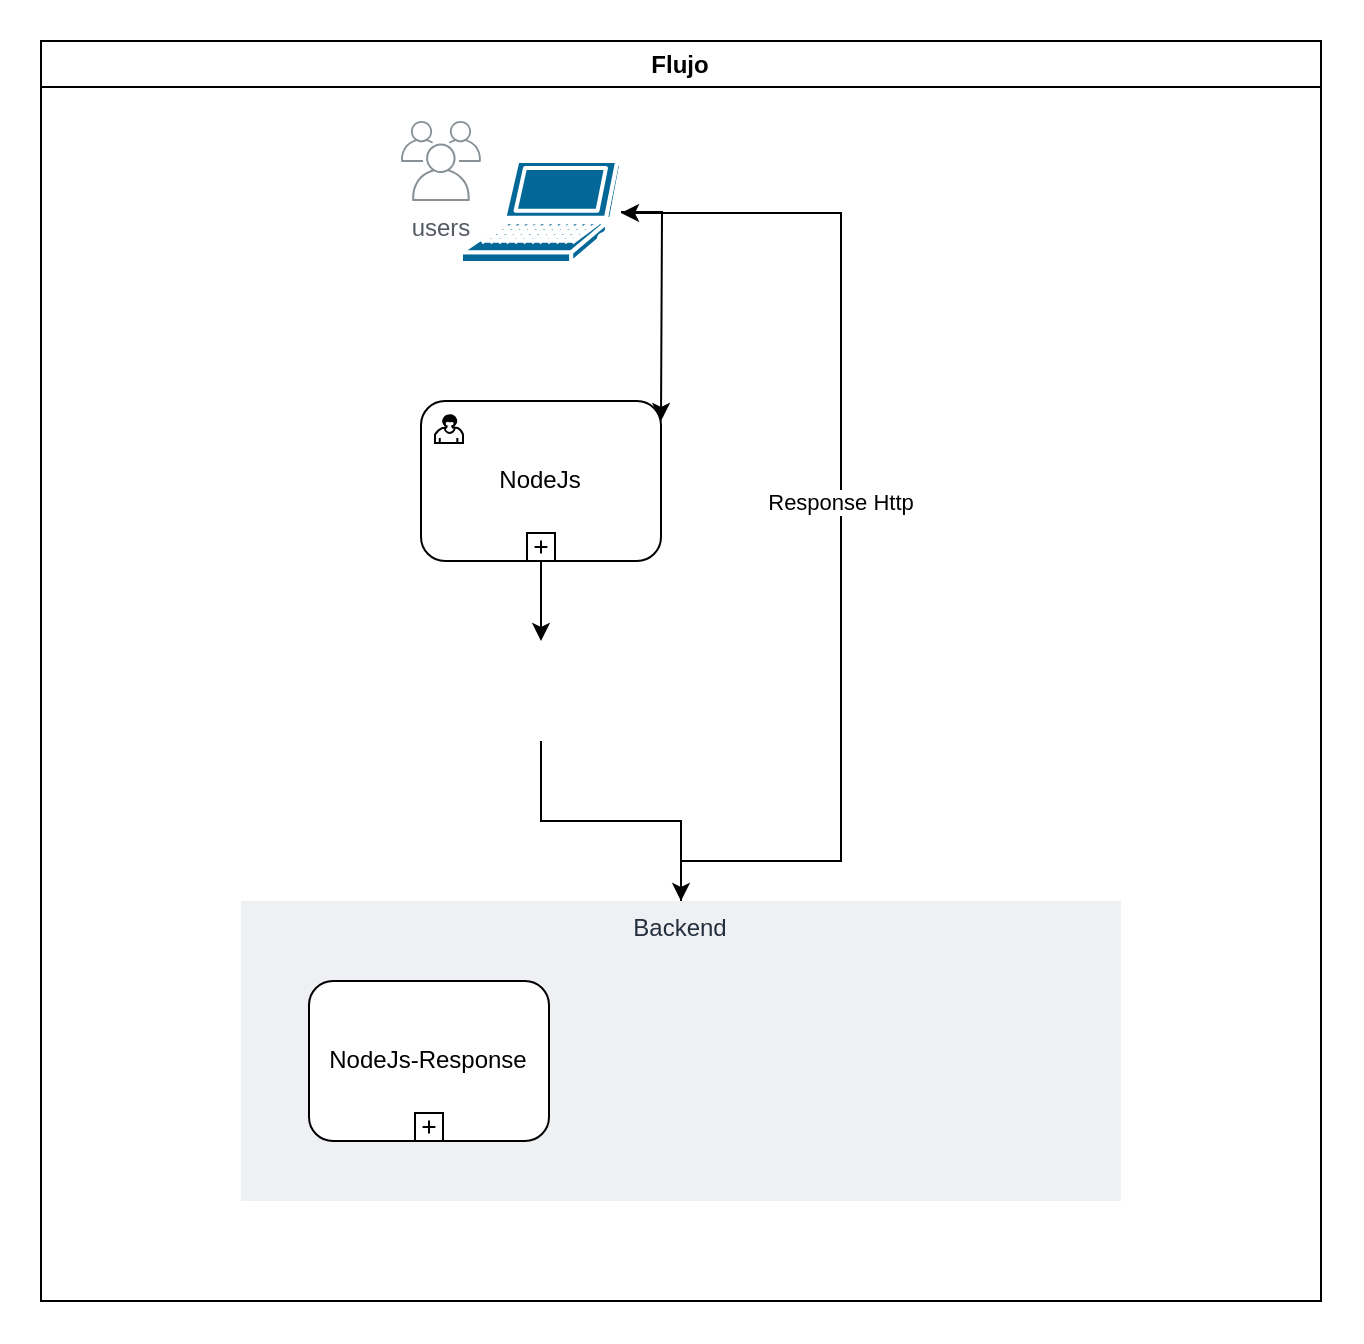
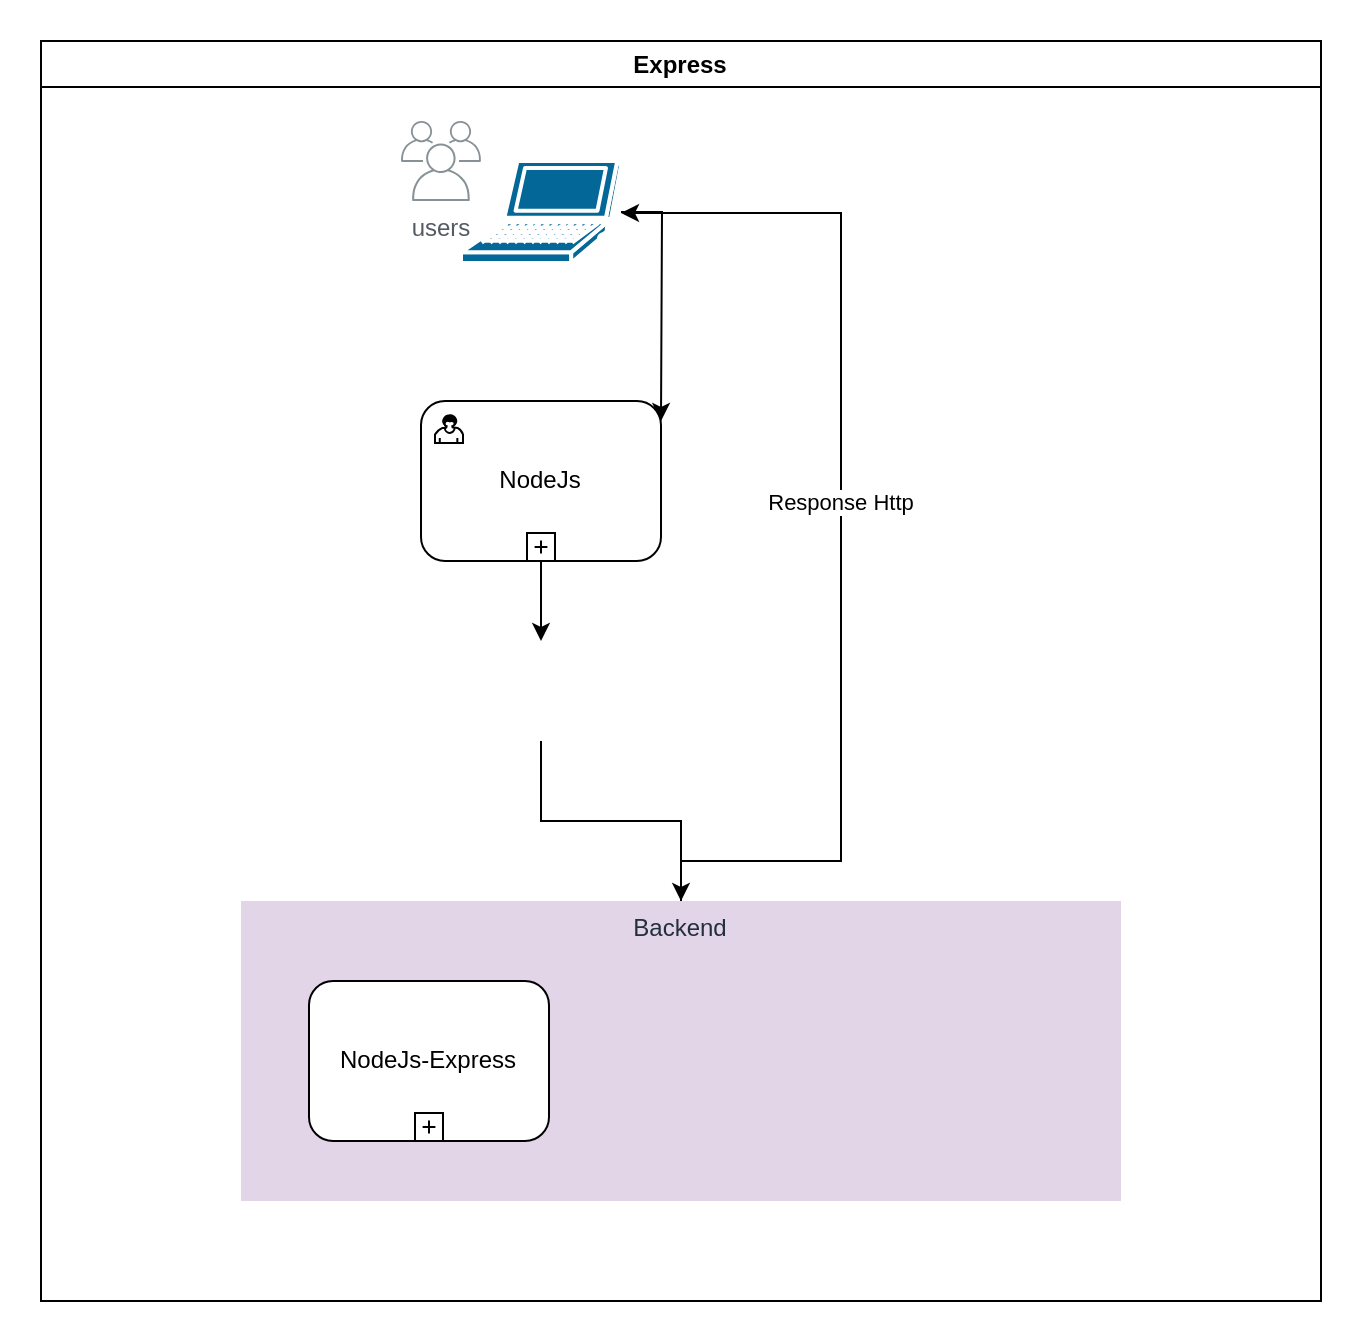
  <mxCell id="0" />
  <mxCell id="1" parent="0" />
- <mxCell id="2" value="Flujo" style="swimlane;startSize=23;" vertex="1" parent="1"><mxGeometry x="20" y="20" width="640" height="630" as="geometry" /></mxCell>
+ <mxCell id="2" value="Express" style="swimlane;startSize=23;" vertex="1" parent="1"><mxGeometry x="20" y="20" width="640" height="630" as="geometry" /></mxCell>
  <mxCell id="3" style="edgeStyle=orthogonalEdgeStyle;rounded=0;orthogonalLoop=1;jettySize=auto;html=1;" edge="1" parent="2" source="5" target="6"><mxGeometry relative="1" as="geometry"><Array as="points"><mxPoint x="320" y="410" /><mxPoint x="400" y="410" /><mxPoint x="400" y="86" /></Array></mxGeometry></mxCell>
  <mxCell id="4" value="&lt;div&gt;Response Http&lt;/div&gt;" style="edgeLabel;html=1;align=center;verticalAlign=middle;resizable=0;points=[];" vertex="1" connectable="0" parent="3"><mxGeometry x="0.049" y="1" relative="1" as="geometry"><mxPoint as="offset" /></mxGeometry></mxCell>
- <mxCell id="5" value="Backend&#10;" style="fillColor=#EFF0F3;strokeColor=none;dashed=0;verticalAlign=top;fontStyle=0;fontColor=#232F3D;" vertex="1" parent="2"><mxGeometry x="100" y="430" width="440" height="150" as="geometry" /></mxCell>
+ <mxCell id="5" value="Backend&#10;" style="fillColor=#e1d5e7;strokeColor=none;dashed=0;verticalAlign=top;fontStyle=0;fontColor=#232F3D;" vertex="1" parent="2"><mxGeometry x="100" y="430" width="440" height="150" as="geometry" /></mxCell>
  <mxCell id="6" value="" style="shape=mxgraph.cisco.computers_and_peripherals.laptop;html=1;pointerEvents=1;dashed=0;fillColor=#036897;strokeColor=#ffffff;strokeWidth=2;verticalLabelPosition=bottom;verticalAlign=top;align=center;outlineConnect=0;" vertex="1" parent="2"><mxGeometry x="210" y="60" width="80" height="51" as="geometry" /></mxCell>
  <mxCell id="7" style="edgeStyle=orthogonalEdgeStyle;rounded=0;orthogonalLoop=1;jettySize=auto;html=1;" edge="1" parent="2" target="11"><mxGeometry relative="1" as="geometry"><mxPoint x="310" y="210" as="sourcePoint" /><Array as="points"><mxPoint x="250" y="210" /><mxPoint x="250" y="325" /></Array></mxGeometry></mxCell>
  <mxCell id="8" value="&lt;div&gt;http&lt;/div&gt;" style="edgeLabel;html=1;align=center;verticalAlign=middle;resizable=0;points=[];" vertex="1" connectable="0" parent="7"><mxGeometry x="-0.161" y="-14" relative="1" as="geometry"><mxPoint x="16" y="14" as="offset" /></mxGeometry></mxCell>
  <mxCell id="9" value="users" style="outlineConnect=0;gradientColor=none;fontColor=#545B64;strokeColor=none;fillColor=#879196;dashed=0;verticalLabelPosition=bottom;verticalAlign=top;align=center;html=1;fontSize=12;fontStyle=0;aspect=fixed;shape=mxgraph.aws4.illustration_users;pointerEvents=1" vertex="1" parent="2"><mxGeometry x="180" y="40" width="40" height="40" as="geometry" /></mxCell>
  <mxCell id="10" style="edgeStyle=orthogonalEdgeStyle;rounded=0;orthogonalLoop=1;jettySize=auto;html=1;entryX=0.5;entryY=0;entryDx=0;entryDy=0;" edge="1" parent="2" source="11" target="5"><mxGeometry relative="1" as="geometry" /></mxCell>
  <mxCell id="11" value="" style="shape=image;html=1;verticalAlign=top;verticalLabelPosition=bottom;labelBackgroundColor=#ffffff;imageAspect=0;aspect=fixed;image=https://cdn2.iconfinder.com/data/icons/competitive-strategy-and-corporate-training/512/196_Api_app_coding_developer_software_app_development-128.png" vertex="1" parent="2"><mxGeometry x="225" y="300" width="50" height="50" as="geometry" /></mxCell>
  <mxCell id="12" value="NodeJs" style="html=1;whiteSpace=wrap;rounded=1;dropTarget=0;" vertex="1" parent="2"><mxGeometry x="190" y="180" width="120" height="80" as="geometry" /></mxCell>
  <mxCell id="13" value="" style="html=1;shape=mxgraph.bpmn.user_task;outlineConnect=0;" vertex="1" parent="12"><mxGeometry width="14" height="14" relative="1" as="geometry"><mxPoint x="7" y="7" as="offset" /></mxGeometry></mxCell>
  <mxCell id="14" value="" style="html=1;shape=plus;outlineConnect=0;" vertex="1" parent="12"><mxGeometry x="0.5" y="1" width="14" height="14" relative="1" as="geometry"><mxPoint x="-7" y="-14" as="offset" /></mxGeometry></mxCell>
- <mxCell id="15" value="&lt;div&gt;NodeJs-Response&lt;/div&gt;" style="html=1;whiteSpace=wrap;rounded=1;dropTarget=0;" vertex="1" parent="2"><mxGeometry x="134" y="470" width="120" height="80" as="geometry" /></mxCell>
+ <mxCell id="15" value="&lt;div&gt;NodeJs-Express&lt;/div&gt;" style="html=1;whiteSpace=wrap;rounded=1;dropTarget=0;" vertex="1" parent="2"><mxGeometry x="134" y="470" width="120" height="80" as="geometry" /></mxCell>
  <mxCell id="16" value="" style="html=1;shape=plus;outlineConnect=0;" vertex="1" parent="15"><mxGeometry x="0.5" y="1" width="14" height="14" relative="1" as="geometry"><mxPoint x="-7" y="-14" as="offset" /></mxGeometry></mxCell>
  <mxCell id="17" style="edgeStyle=orthogonalEdgeStyle;rounded=0;orthogonalLoop=1;jettySize=auto;html=1;" edge="1" parent="1" source="6"><mxGeometry relative="1" as="geometry"><mxPoint x="330" y="210" as="targetPoint" /></mxGeometry></mxCell>
